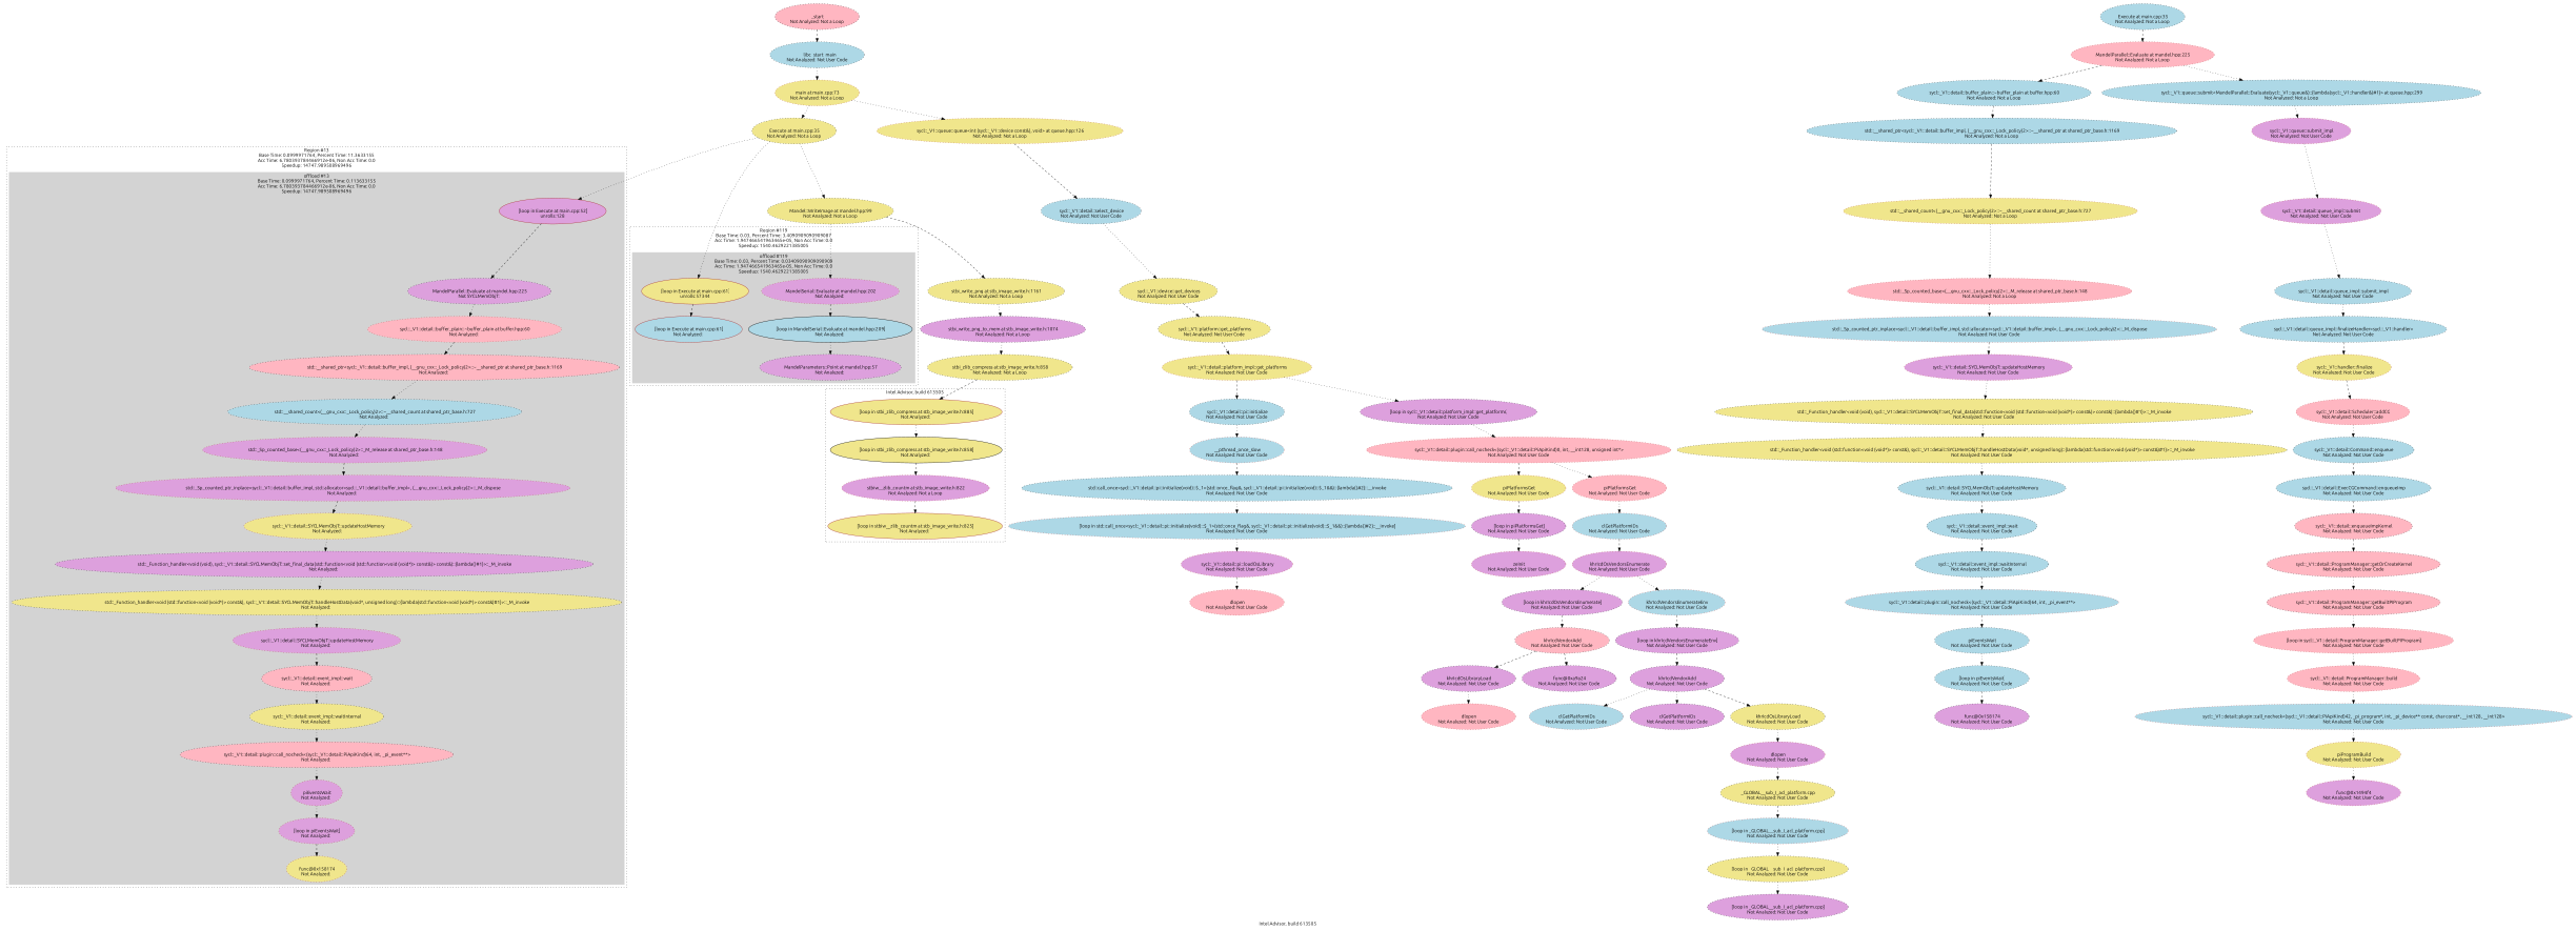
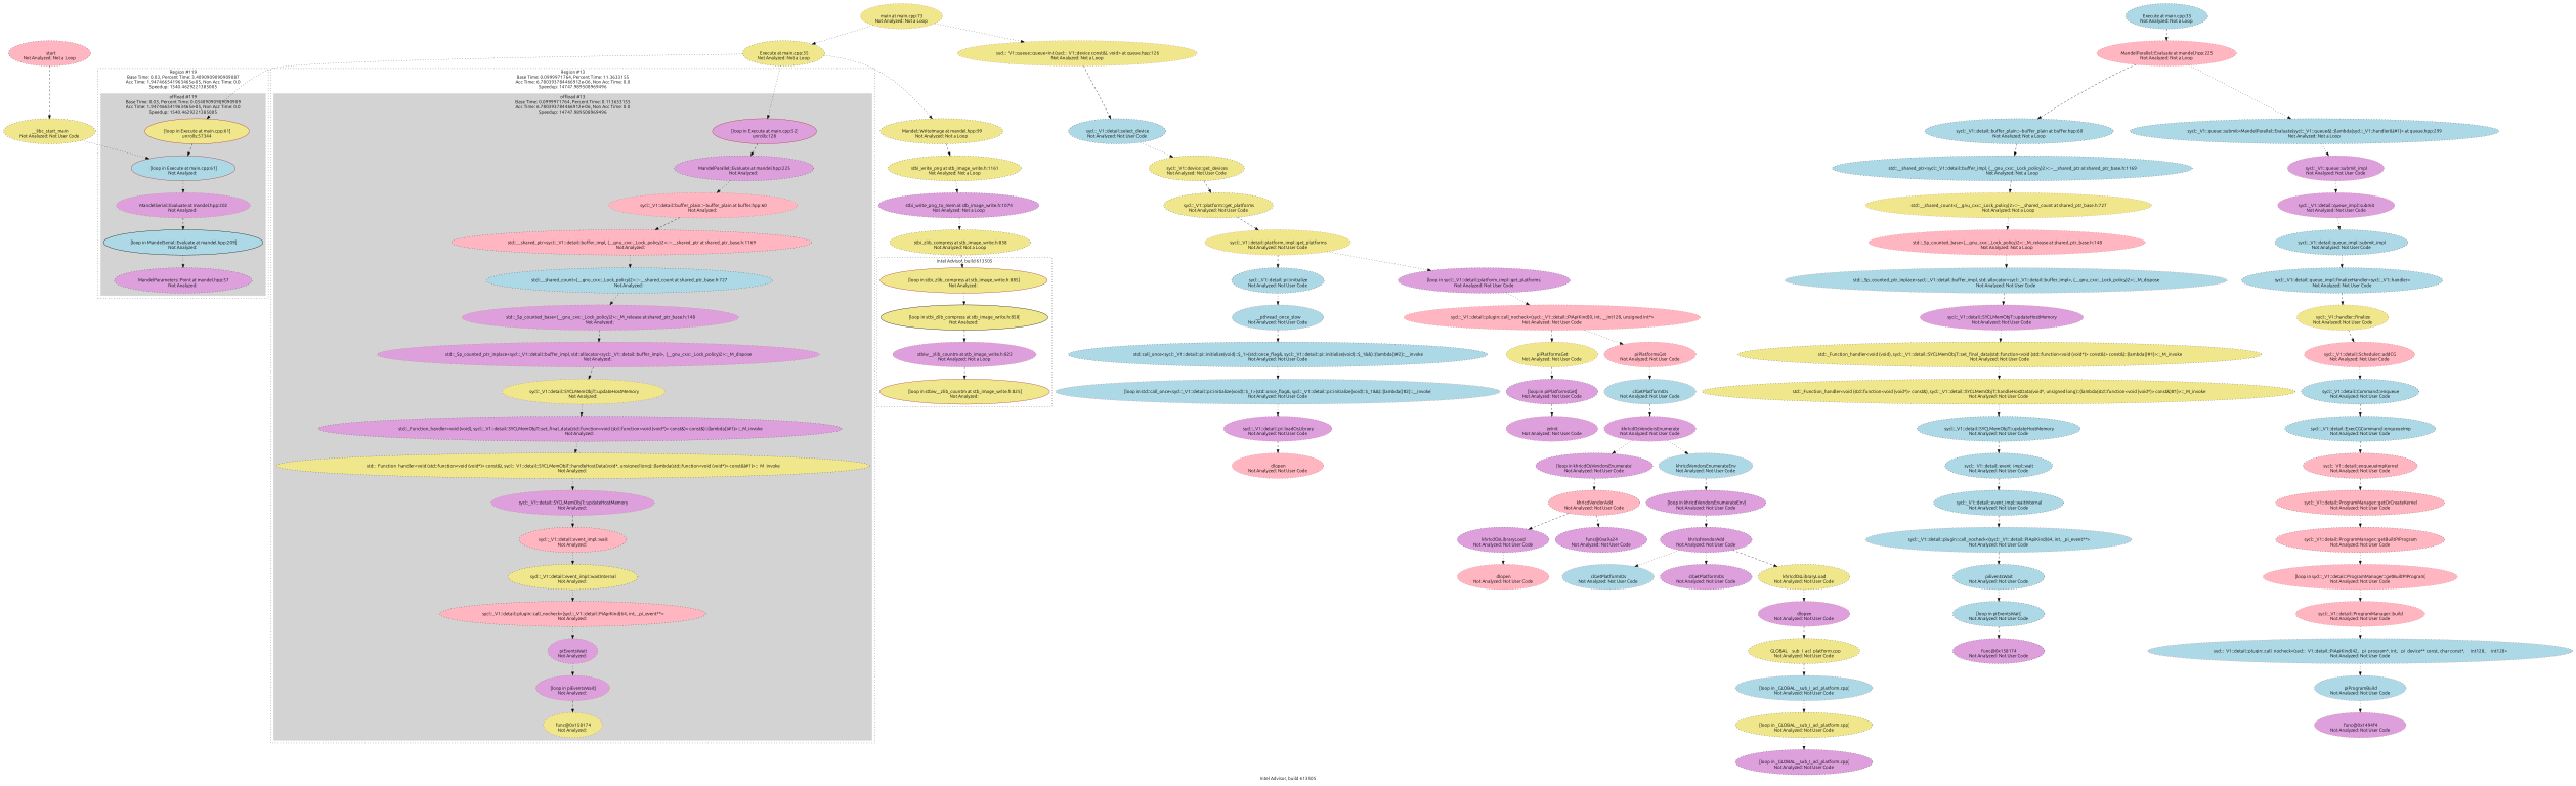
  digraph {
    fontname=Ubuntu
    label="Intel Advisor, build 613505"
    node [color=black fillcolor=plum fontname=Ubuntu style="dotted,filled"]
    edge [fontname=Ubuntu style=dotted]
    n1 [color=brown label="\n [loop in Execute at main.cpp:52]\nunrolls:128" style=filled]
-   n2 [label="\n MandelParallel::Evaluate at mandel.hpp:225\nNot SYCLMemObjT: "]
+   n2 [label="\n MandelParallel::Evaluate at mandel.hpp:225\nNot Analyzed: "]
    n3 [color=brown fillcolor=lightpink label="\n sycl::_V1::detail::buffer_plain::~buffer_plain at buffer.hpp:60\nNot Analyzed: "]
    n4 [fillcolor=lightpink label="\n std::__shared_ptr<sycl::_V1::detail::buffer_impl, (__gnu_cxx::_Lock_policy)2>::~__shared_ptr at shared_ptr_base.h:1169\nNot Analyzed: "]
    n5 [fillcolor=lightblue label="\n std::__shared_count<(__gnu_cxx::_Lock_policy)2>::~__shared_count at shared_ptr_base.h:727\nNot Analyzed: "]
    n6 [color=brown label="\n std::_Sp_counted_base<(__gnu_cxx::_Lock_policy)2>::_M_release at shared_ptr_base.h:148\nNot Analyzed: "]
    n7 [color=brown label="\n std::_Sp_counted_ptr_inplace<sycl::_V1::detail::buffer_impl, std::allocator<sycl::_V1::detail::buffer_impl>, (__gnu_cxx::_Lock_policy)2>::_M_dispose\nNot Analyzed: "]
    n8 [color=brown fillcolor=khaki label="\n sycl::_V1::detail::SYCLMemObjT::updateHostMemory\nNot Analyzed: "]
    n9 [label="\n std::_Function_handler<void (void), sycl::_V1::detail::SYCLMemObjT::set_final_data(std::function<void (std::function<void (void*)> const&)> const&)::{lambda()#1}>::_M_invoke\nNot Analyzed: "]
    n10 [fillcolor=khaki label="\n std::_Function_handler<void (std::function<void (void*)> const&), sycl::_V1::detail::SYCLMemObjT::handleHostData(void*, unsigned long)::{lambda(std::function<void (void*)> const&)#1}>::_M_invoke\nNot Analyzed: "]
    n11 [color=brown label="\n sycl::_V1::detail::SYCLMemObjT::updateHostMemory\nNot Analyzed: "]
    n12 [fillcolor=lightpink label="\n sycl::_V1::detail::event_impl::wait\nNot Analyzed: "]
    n13 [fillcolor=khaki label="\n sycl::_V1::detail::event_impl::waitInternal\nNot Analyzed: "]
    n14 [fillcolor=lightpink label="\n sycl::_V1::detail::plugin::call_nocheck<(sycl::_V1::detail::PiApiKind)64, int, _pi_event**>\nNot Analyzed: "]
    n15 [color=brown label="\n piEventsWait\nNot Analyzed: "]
    n16 [color=brown label="\n [loop in piEventsWait]\nNot Analyzed: "]
    n17 [color=brown fillcolor=khaki label="\n func@0x158174\nNot Analyzed: "]
    n18 [color=brown fillcolor=khaki label="\n [loop in Execute at main.cpp:61]\nunrolls:57344" style=filled]
    n19 [color=brown fillcolor=lightblue label="\n [loop in Execute at main.cpp:61]\nNot Analyzed: " style=filled]
    n20 [color=brown label="\n MandelSerial::Evaluate at mandel.hpp:202\nNot Analyzed: "]
    n21 [fillcolor=lightblue label="\n [loop in MandelSerial::Evaluate at mandel.hpp:209]\nNot Analyzed: " style=filled]
    n22 [label="\n MandelParameters::Point at mandel.hpp:57\nNot Analyzed: "]
    n23 [color=brown fillcolor=khaki label="\n [loop in stbi_zlib_compress at stb_image_write.h:885]\nNot Analyzed: " style=filled]
    n24 [fillcolor=khaki label="\n [loop in stbi_zlib_compress at stb_image_write.h:858]\nNot Analyzed: " style=filled]
    n25 [color=brown label="\n stbiw__zlib_countm at stb_image_write.h:822\nNot Analyzed: Not a Loop"]
    n26 [color=brown fillcolor=khaki label="\n [loop in stbiw__zlib_countm at stb_image_write.h:825]\nNot Analyzed: " style=filled]
    n27 [fillcolor=lightpink label="\n _start\nNot Analyzed: Not a Loop"]
-   n28 [fillcolor=lightblue label="\n __libc_start_main\nNot Analyzed: Not User Code"]
+   n28 [fillcolor=khaki label="\n __libc_start_main\nNot Analyzed: Not User Code"]
    n29 [color=brown fillcolor=khaki label="\n main at main.cpp:73\nNot Analyzed: Not a Loop"]
    n30 [fillcolor=khaki label="\n Execute at main.cpp:35\nNot Analyzed: Not a Loop"]
    n31 [color=brown fillcolor=khaki label="\n sycl::_V1::queue::queue<int (sycl::_V1::device const&), void> at queue.hpp:126\nNot Analyzed: Not a Loop"]
    n32 [fillcolor=lightblue label="\n Execute at main.cpp:35\nNot Analyzed: Not a Loop"]
    n33 [color=brown fillcolor=lightpink label="\n MandelParallel::Evaluate at mandel.hpp:225\nNot Analyzed: Not a Loop"]
    n34 [fillcolor=khaki label="\n Mandel::WriteImage at mandel.hpp:99\nNot Analyzed: Not a Loop"]
    n35 [fillcolor=lightblue label="\n sycl::_V1::detail::select_device\nNot Analyzed: Not User Code"]
    n36 [fillcolor=khaki label="\n stbi_write_png at stb_image_write.h:1161\nNot Analyzed: Not a Loop"]
    n37 [fillcolor=khaki label="\n sycl::_V1::device::get_devices\nNot Analyzed: Not User Code"]
    n38 [fillcolor=khaki label="\n sycl::_V1::platform::get_platforms\nNot Analyzed: Not User Code"]
    n39 [color=brown fillcolor=khaki label="\n sycl::_V1::detail::platform_impl::get_platforms\nNot Analyzed: Not User Code"]
    n40 [fillcolor=lightblue label="\n sycl::_V1::detail::pi::initialize\nNot Analyzed: Not User Code"]
    n41 [label="\n [loop in sycl::_V1::detail::platform_impl::get_platforms]\nNot Analyzed: Not User Code"]
    n42 [color=brown fillcolor=lightblue label="\n __pthread_once_slow\nNot Analyzed: Not User Code"]
    n43 [color=brown fillcolor=lightpink label="\n sycl::_V1::detail::plugin::call_nocheck<(sycl::_V1::detail::PiApiKind)0, int, __int128, unsigned int*>\nNot Analyzed: Not User Code"]
    n44 [fillcolor=lightblue label="\n std::call_once<sycl::_V1::detail::pi::initialize(void)::$_1>(std::once_flag&, sycl::_V1::detail::pi::initialize(void)::$_1&&)::{lambda()#2}::__invoke\nNot Analyzed: Not User Code"]
    n45 [color=brown fillcolor=khaki label="\n piPlatformsGet\nNot Analyzed: Not User Code"]
    n46 [color=brown fillcolor=lightpink label="\n piPlatformsGet\nNot Analyzed: Not User Code"]
    n47 [label="\n [loop in piPlatformsGet]\nNot Analyzed: Not User Code"]
    n48 [color=brown fillcolor=lightblue label="\n clGetPlatformIDs\nNot Analyzed: Not User Code"]
    n49 [color=brown label="\n zeInit\nNot Analyzed: Not User Code"]
    n50 [color=brown label="\n khrIcdOsVendorsEnumerate\nNot Analyzed: Not User Code"]
    n51 [label="\n [loop in khrIcdOsVendorsEnumerate]\nNot Analyzed: Not User Code"]
    n52 [color=brown fillcolor=lightblue label="\n khrIcdVendorsEnumerateEnv\nNot Analyzed: Not User Code"]
    n53 [fillcolor=lightpink label="\n khrIcdVendorAdd\nNot Analyzed: Not User Code"]
    n54 [label="\n [loop in khrIcdVendorsEnumerateEnv]\nNot Analyzed: Not User Code"]
    n55 [label="\n khrIcdOsLibraryLoad\nNot Analyzed: Not User Code"]
    n56 [label="\n func@0xa9a24\nNot Analyzed: Not User Code"]
    n57 [label="\n khrIcdVendorAdd\nNot Analyzed: Not User Code"]
    n58 [color=brown fillcolor=lightblue label="\n clGetPlatformIDs\nNot Analyzed: Not User Code"]
    n59 [label="\n clGetPlatformIDs\nNot Analyzed: Not User Code"]
    n60 [fillcolor=khaki label="\n khrIcdOsLibraryLoad\nNot Analyzed: Not User Code"]
    n61 [color=brown label="\n dlopen\nNot Analyzed: Not User Code"]
    n62 [fillcolor=khaki label="\n _GLOBAL__sub_I_acl_platform.cpp\nNot Analyzed: Not User Code"]
    n63 [color=brown fillcolor=lightblue label="\n [loop in _GLOBAL__sub_I_acl_platform.cpp]\nNot Analyzed: Not User Code"]
    n64 [fillcolor=khaki label="\n [loop in _GLOBAL__sub_I_acl_platform.cpp]\nNot Analyzed: Not User Code"]
    n65 [label="\n [loop in _GLOBAL__sub_I_acl_platform.cpp]\nNot Analyzed: Not User Code"]
    n66 [color=brown fillcolor=lightpink label="\n dlopen\nNot Analyzed: Not User Code"]
    n67 [color=brown fillcolor=lightblue label="\n [loop in std::call_once<sycl::_V1::detail::pi::initialize(void)::$_1>(std::once_flag&, sycl::_V1::detail::pi::initialize(void)::$_1&&)::{lambda()#2}::__invoke]\nNot Analyzed: Not User Code"]
    n68 [color=brown label="\n sycl::_V1::detail::pi::loadOsLibrary\nNot Analyzed: Not User Code"]
    n69 [color=brown fillcolor=lightpink label="\n dlopen\nNot Analyzed: Not User Code"]
    n70 [label="\n stbi_write_png_to_mem at stb_image_write.h:1074\nNot Analyzed: Not a Loop"]
    n71 [fillcolor=khaki label="\n stbi_zlib_compress at stb_image_write.h:858\nNot Analyzed: Not a Loop"]
    n72 [fillcolor=lightblue label="\n sycl::_V1::detail::buffer_plain::~buffer_plain at buffer.hpp:60\nNot Analyzed: Not a Loop"]
    n73 [fillcolor=lightblue label="\n sycl::_V1::queue::submit<MandelParallel::Evaluate(sycl::_V1::queue&)::{lambda(sycl::_V1::handler&)#1}> at queue.hpp:299\nNot Analyzed: Not a Loop"]
    n74 [fillcolor=lightblue label="\n std::__shared_ptr<sycl::_V1::detail::buffer_impl, (__gnu_cxx::_Lock_policy)2>::~__shared_ptr at shared_ptr_base.h:1169\nNot Analyzed: Not a Loop"]
    n75 [color=brown label="\n sycl::_V1::queue::submit_impl\nNot Analyzed: Not User Code"]
    n76 [color=brown fillcolor=khaki label="\n std::__shared_count<(__gnu_cxx::_Lock_policy)2>::~__shared_count at shared_ptr_base.h:727\nNot Analyzed: Not a Loop"]
    n77 [color=brown label="\n sycl::_V1::detail::queue_impl::submit\nNot Analyzed: Not User Code"]
    n78 [fillcolor=lightblue label="\n sycl::_V1::detail::queue_impl::submit_impl\nNot Analyzed: Not User Code"]
    n79 [fillcolor=lightblue label="\n sycl::_V1::detail::queue_impl::finalizeHandler<sycl::_V1::handler>\nNot Analyzed: Not User Code"]
    n80 [color=brown fillcolor=khaki label="\n sycl::_V1::handler::finalize\nNot Analyzed: Not User Code"]
    n81 [color=brown fillcolor=lightpink label="\n sycl::_V1::detail::Scheduler::addCG\nNot Analyzed: Not User Code"]
    n82 [fillcolor=lightblue label="\n sycl::_V1::detail::Command::enqueue\nNot Analyzed: Not User Code"]
    n83 [fillcolor=lightblue label="\n sycl::_V1::detail::ExecCGCommand::enqueueImp\nNot Analyzed: Not User Code"]
    n84 [fillcolor=lightpink label="\n sycl::_V1::detail::enqueueImpKernel\nNot Analyzed: Not User Code"]
    n85 [fillcolor=lightpink label="\n sycl::_V1::detail::ProgramManager::getOrCreateKernel\nNot Analyzed: Not User Code"]
    n86 [fillcolor=lightpink label="\n sycl::_V1::detail::ProgramManager::getBuiltPIProgram\nNot Analyzed: Not User Code"]
    n87 [color=brown fillcolor=lightpink label="\n [loop in sycl::_V1::detail::ProgramManager::getBuiltPIProgram]\nNot Analyzed: Not User Code"]
    n88 [color=brown fillcolor=lightpink label="\n sycl::_V1::detail::ProgramManager::build\nNot Analyzed: Not User Code"]
    n89 [color=brown fillcolor=lightblue label="\n sycl::_V1::detail::plugin::call_nocheck<(sycl::_V1::detail::PiApiKind)42, _pi_program*, int, _pi_device** const, char const*, __int128, __int128>\nNot Analyzed: Not User Code"]
-   n90 [color=brown fillcolor=khaki label="\n piProgramBuild\nNot Analyzed: Not User Code"]
+   n90 [color=brown fillcolor=lightblue label="\n piProgramBuild\nNot Analyzed: Not User Code"]
    n91 [color=brown label="\n func@0x1494f4\nNot Analyzed: Not User Code"]
    n92 [color=brown fillcolor=lightpink label="\n std::_Sp_counted_base<(__gnu_cxx::_Lock_policy)2>::_M_release at shared_ptr_base.h:148\nNot Analyzed: Not a Loop"]
    n93 [color=brown fillcolor=lightblue label="\n std::_Sp_counted_ptr_inplace<sycl::_V1::detail::buffer_impl, std::allocator<sycl::_V1::detail::buffer_impl>, (__gnu_cxx::_Lock_policy)2>::_M_dispose\nNot Analyzed: Not User Code"]
    n94 [color=brown label="\n sycl::_V1::detail::SYCLMemObjT::updateHostMemory\nNot Analyzed: Not User Code"]
    n95 [fillcolor=khaki label="\n std::_Function_handler<void (void), sycl::_V1::detail::SYCLMemObjT::set_final_data(std::function<void (std::function<void (void*)> const&)> const&)::{lambda()#1}>::_M_invoke\nNot Analyzed: Not User Code"]
    n96 [fillcolor=khaki label="\n std::_Function_handler<void (std::function<void (void*)> const&), sycl::_V1::detail::SYCLMemObjT::handleHostData(void*, unsigned long)::{lambda(std::function<void (void*)> const&)#1}>::_M_invoke\nNot Analyzed: Not User Code"]
    n97 [fillcolor=lightblue label="\n sycl::_V1::detail::SYCLMemObjT::updateHostMemory\nNot Analyzed: Not User Code"]
    n98 [fillcolor=lightblue label="\n sycl::_V1::detail::event_impl::wait\nNot Analyzed: Not User Code"]
    n99 [fillcolor=lightblue label="\n sycl::_V1::detail::event_impl::waitInternal\nNot Analyzed: Not User Code"]
    n100 [color=brown fillcolor=lightblue label="\n sycl::_V1::detail::plugin::call_nocheck<(sycl::_V1::detail::PiApiKind)64, int, _pi_event**>\nNot Analyzed: Not User Code"]
    n101 [fillcolor=lightblue label="\n piEventsWait\nNot Analyzed: Not User Code"]
    n102 [fillcolor=lightblue label="\n [loop in piEventsWait]\nNot Analyzed: Not User Code"]
    n103 [label="\n func@0x158174\nNot Analyzed: Not User Code"]
    subgraph cluster_1 {
      label="Region #13\nBase Time: 0.0999971764, Percent Time: 11.3633155\nAcc Time: 6.780393784466912e-06, Non Acc Time: 0.0\nSpeedup: 14747.989508969496"
      style=dotted
      subgraph cluster_2 {
        color=lightgrey
        label="offload #13\nBase Time: 0.0999971764, Percent Time: 0.113633155\nAcc Time: 6.780393784466912e-06, Non Acc Time: 0.0\nSpeedup: 14747.989508969496"
        style=filled
        n1
        n2
        n3
        n4
        n5
        n6
        n7
        n8
        n9
        n10
        n11
        n12
        n13
        n14
        n15
        n16
        n17
      }
    }
    subgraph cluster_3 {
      label="Region #119\nBase Time: 0.03, Percent Time: 3.4090909090909087\nAcc Time: 1.947466541963465e-05, Non Acc Time: 0.0\nSpeedup: 1540.4629221385005"
      style=dotted
      subgraph cluster_4 {
        color=lightgrey
        label="offload #119\nBase Time: 0.03, Percent Time: 0.03409090909090909\nAcc Time: 1.947466541963465e-05, Non Acc Time: 0.0\nSpeedup: 1540.4629221385005"
        style=filled
        n18
        n19
        n20
        n21
        n22
      }
    }
    subgraph cluster_5 {
      style=dotted
      n23
      n24
      n25
      n26
    }
    n1 -> n2 [style=dashed]
    n2 -> n3
    n3 -> n4 [style=dashed]
    n4 -> n5
    n5 -> n6
    n6 -> n7 [style=dashed]
    n7 -> n8 [style=dashed]
    n8 -> n9
    n9 -> n10
    n10 -> n11
    n11 -> n12 [style=dashed]
    n12 -> n13
    n13 -> n14
    n14 -> n15
    n15 -> n16
    n16 -> n17 [style=dashed]
    n18 -> n19 [style=dashed]
-   n34 -> n20
+   n19 -> n20
    n20 -> n21 [style=dashed]
    n21 -> n22
    n23 -> n24
    n24 -> n25 [style=dashed]
    n25 -> n26 [style=dashed]
    n27 -> n28 [style=dashed]
-   n28 -> n29
+   n28 -> n19
    n29 -> n30
    n29 -> n31
    n30 -> n1
    n30 -> n18
    n30 -> n34
    n31 -> n35 [style=dashed]
    n32 -> n33 [style=dashed]
    n33 -> n72 [style=dashed]
    n33 -> n73
    n34 -> n36 [style=dashed]
    n35 -> n37
    n36 -> n70
    n37 -> n38 [style=dashed]
    n38 -> n39 [style=dashed]
    n39 -> n40 [style=dashed]
    n39 -> n41
    n40 -> n42
    n41 -> n43
    n42 -> n44 [style=dashed]
    n43 -> n45 [style=dashed]
    n43 -> n46
    n44 -> n67
    n45 -> n47 [style=dashed]
    n46 -> n48
    n47 -> n49 [style=dashed]
    n48 -> n50 [style=dashed]
    n50 -> n51
    n50 -> n52
    n51 -> n53 [style=dashed]
    n52 -> n54 [style=dashed]
    n53 -> n55 [style=dashed]
    n53 -> n56 [style=dashed]
    n54 -> n57 [style=dashed]
    n55 -> n66
    n57 -> n58
    n57 -> n59
    n57 -> n60 [style=dashed]
    n60 -> n61
    n61 -> n62 [style=dashed]
    n62 -> n63 [style=dashed]
    n63 -> n64
    n64 -> n65
    n67 -> n68
    n68 -> n69 [style=dashed]
    n70 -> n71
    n71 -> n23 [style=dashed]
    n72 -> n74 [style=dashed]
    n73 -> n75
    n74 -> n76 [style=dashed]
    n75 -> n77
    n76 -> n92
    n77 -> n78
    n78 -> n79
    n79 -> n80 [style=dashed]
    n80 -> n81 [style=dashed]
    n81 -> n82
    n82 -> n83 [style=dashed]
    n83 -> n84 [style=dashed]
    n84 -> n85 [style=dashed]
    n85 -> n86
    n86 -> n87
    n87 -> n88
    n88 -> n89
    n89 -> n90
    n90 -> n91
    n92 -> n93
    n93 -> n94 [style=dashed]
    n94 -> n95
    n95 -> n96
    n96 -> n97
    n97 -> n98 [style=dashed]
    n98 -> n99 [style=dashed]
    n99 -> n100 [style=dashed]
    n100 -> n101 [style=dashed]
    n101 -> n102
    n102 -> n103 [style=dashed]
  }
